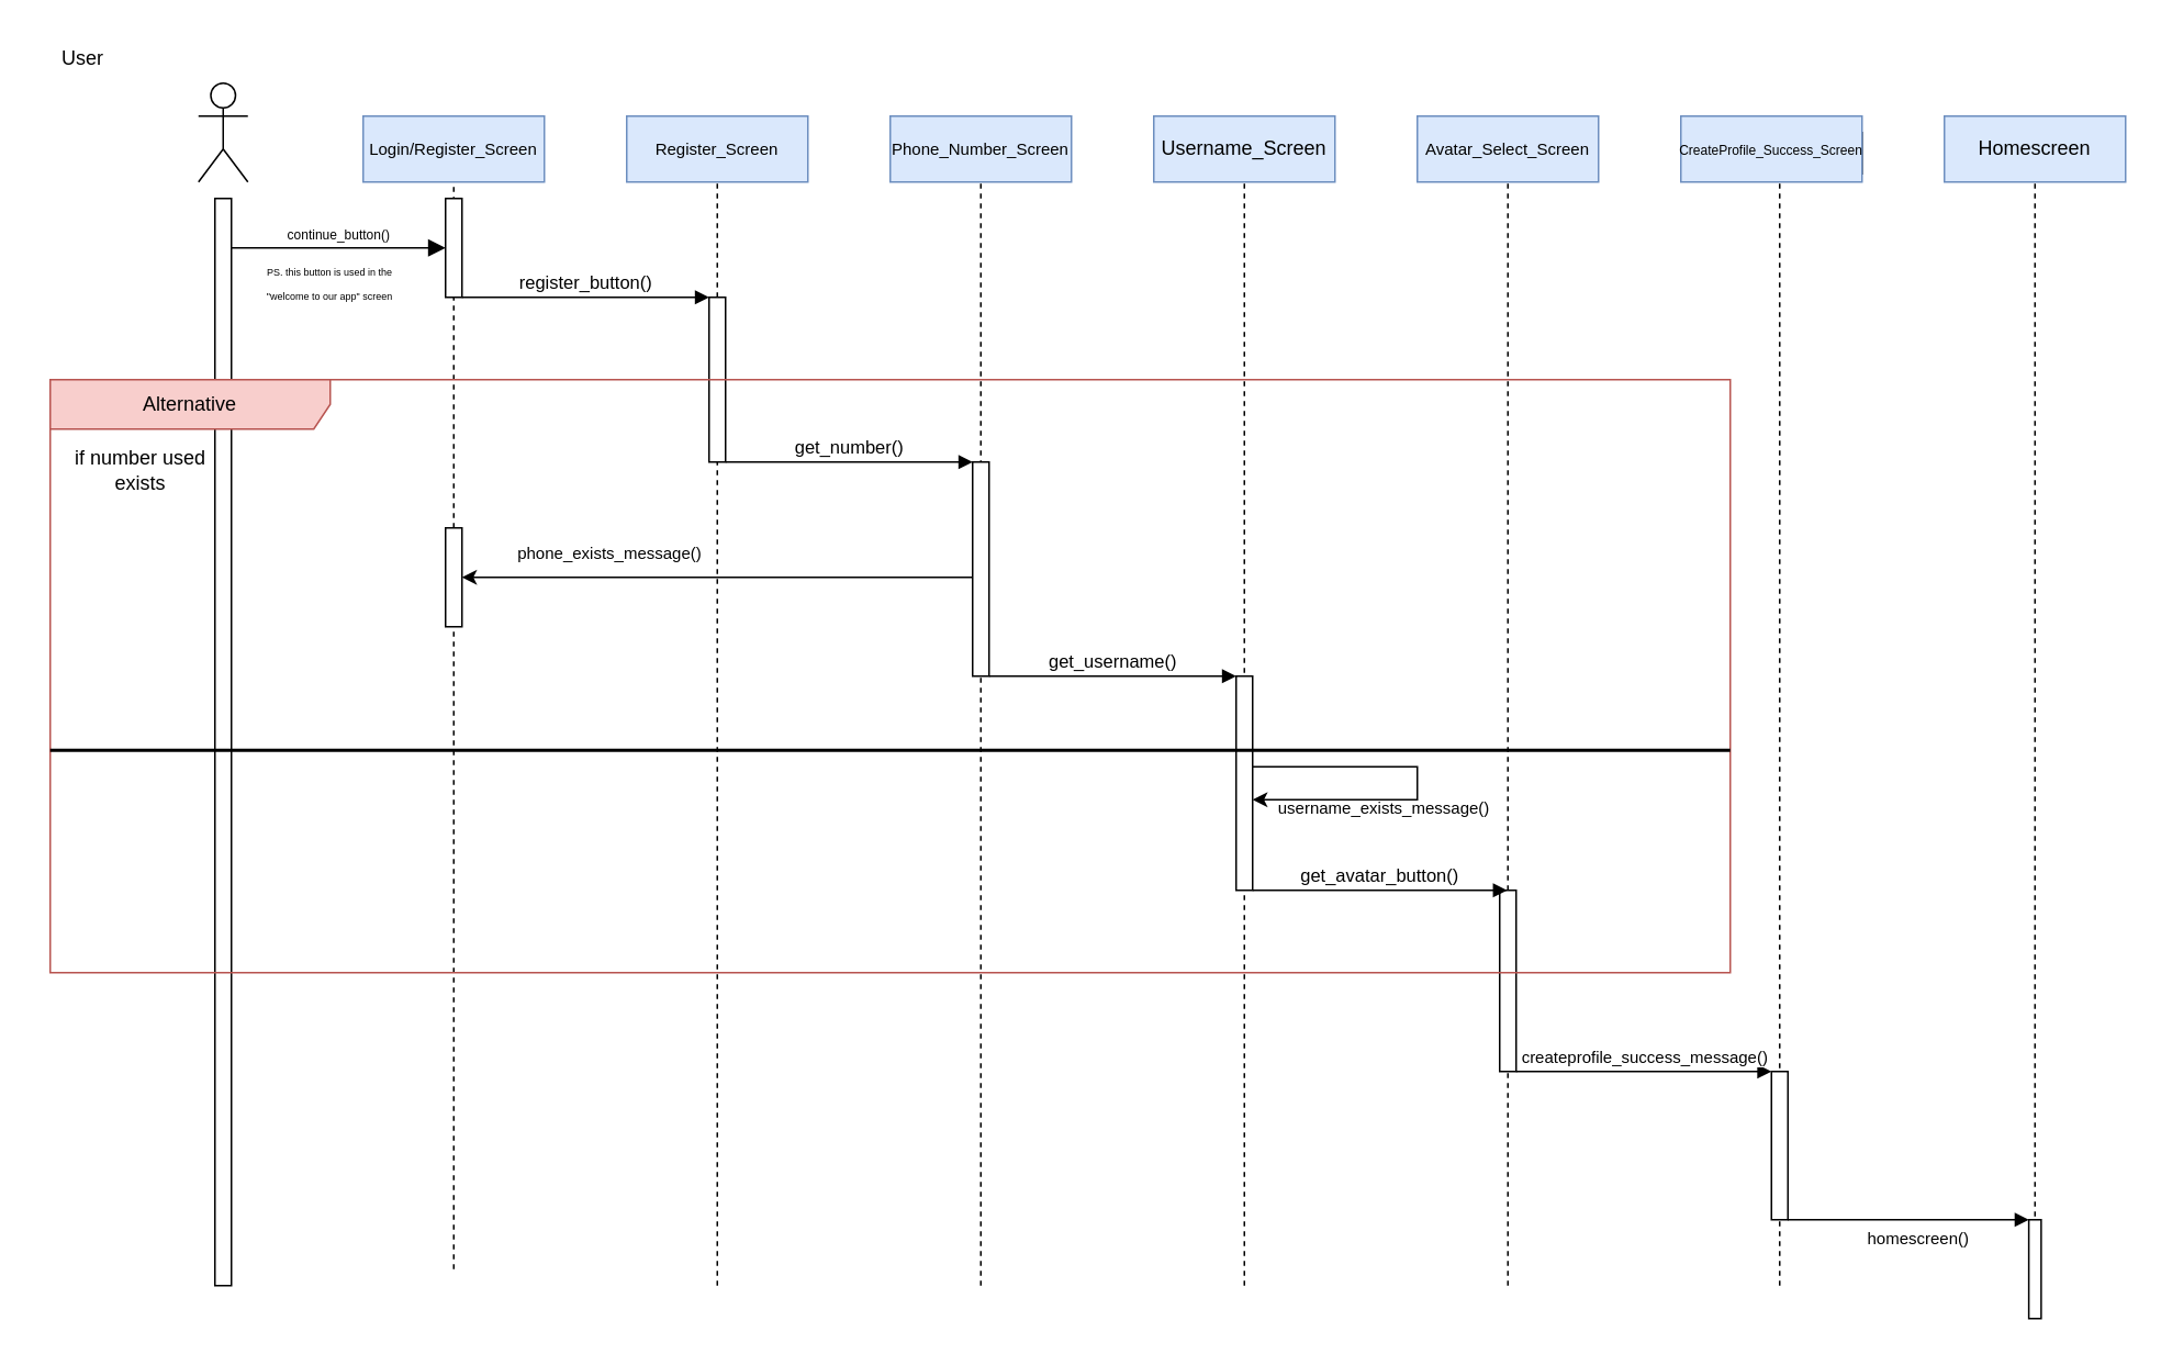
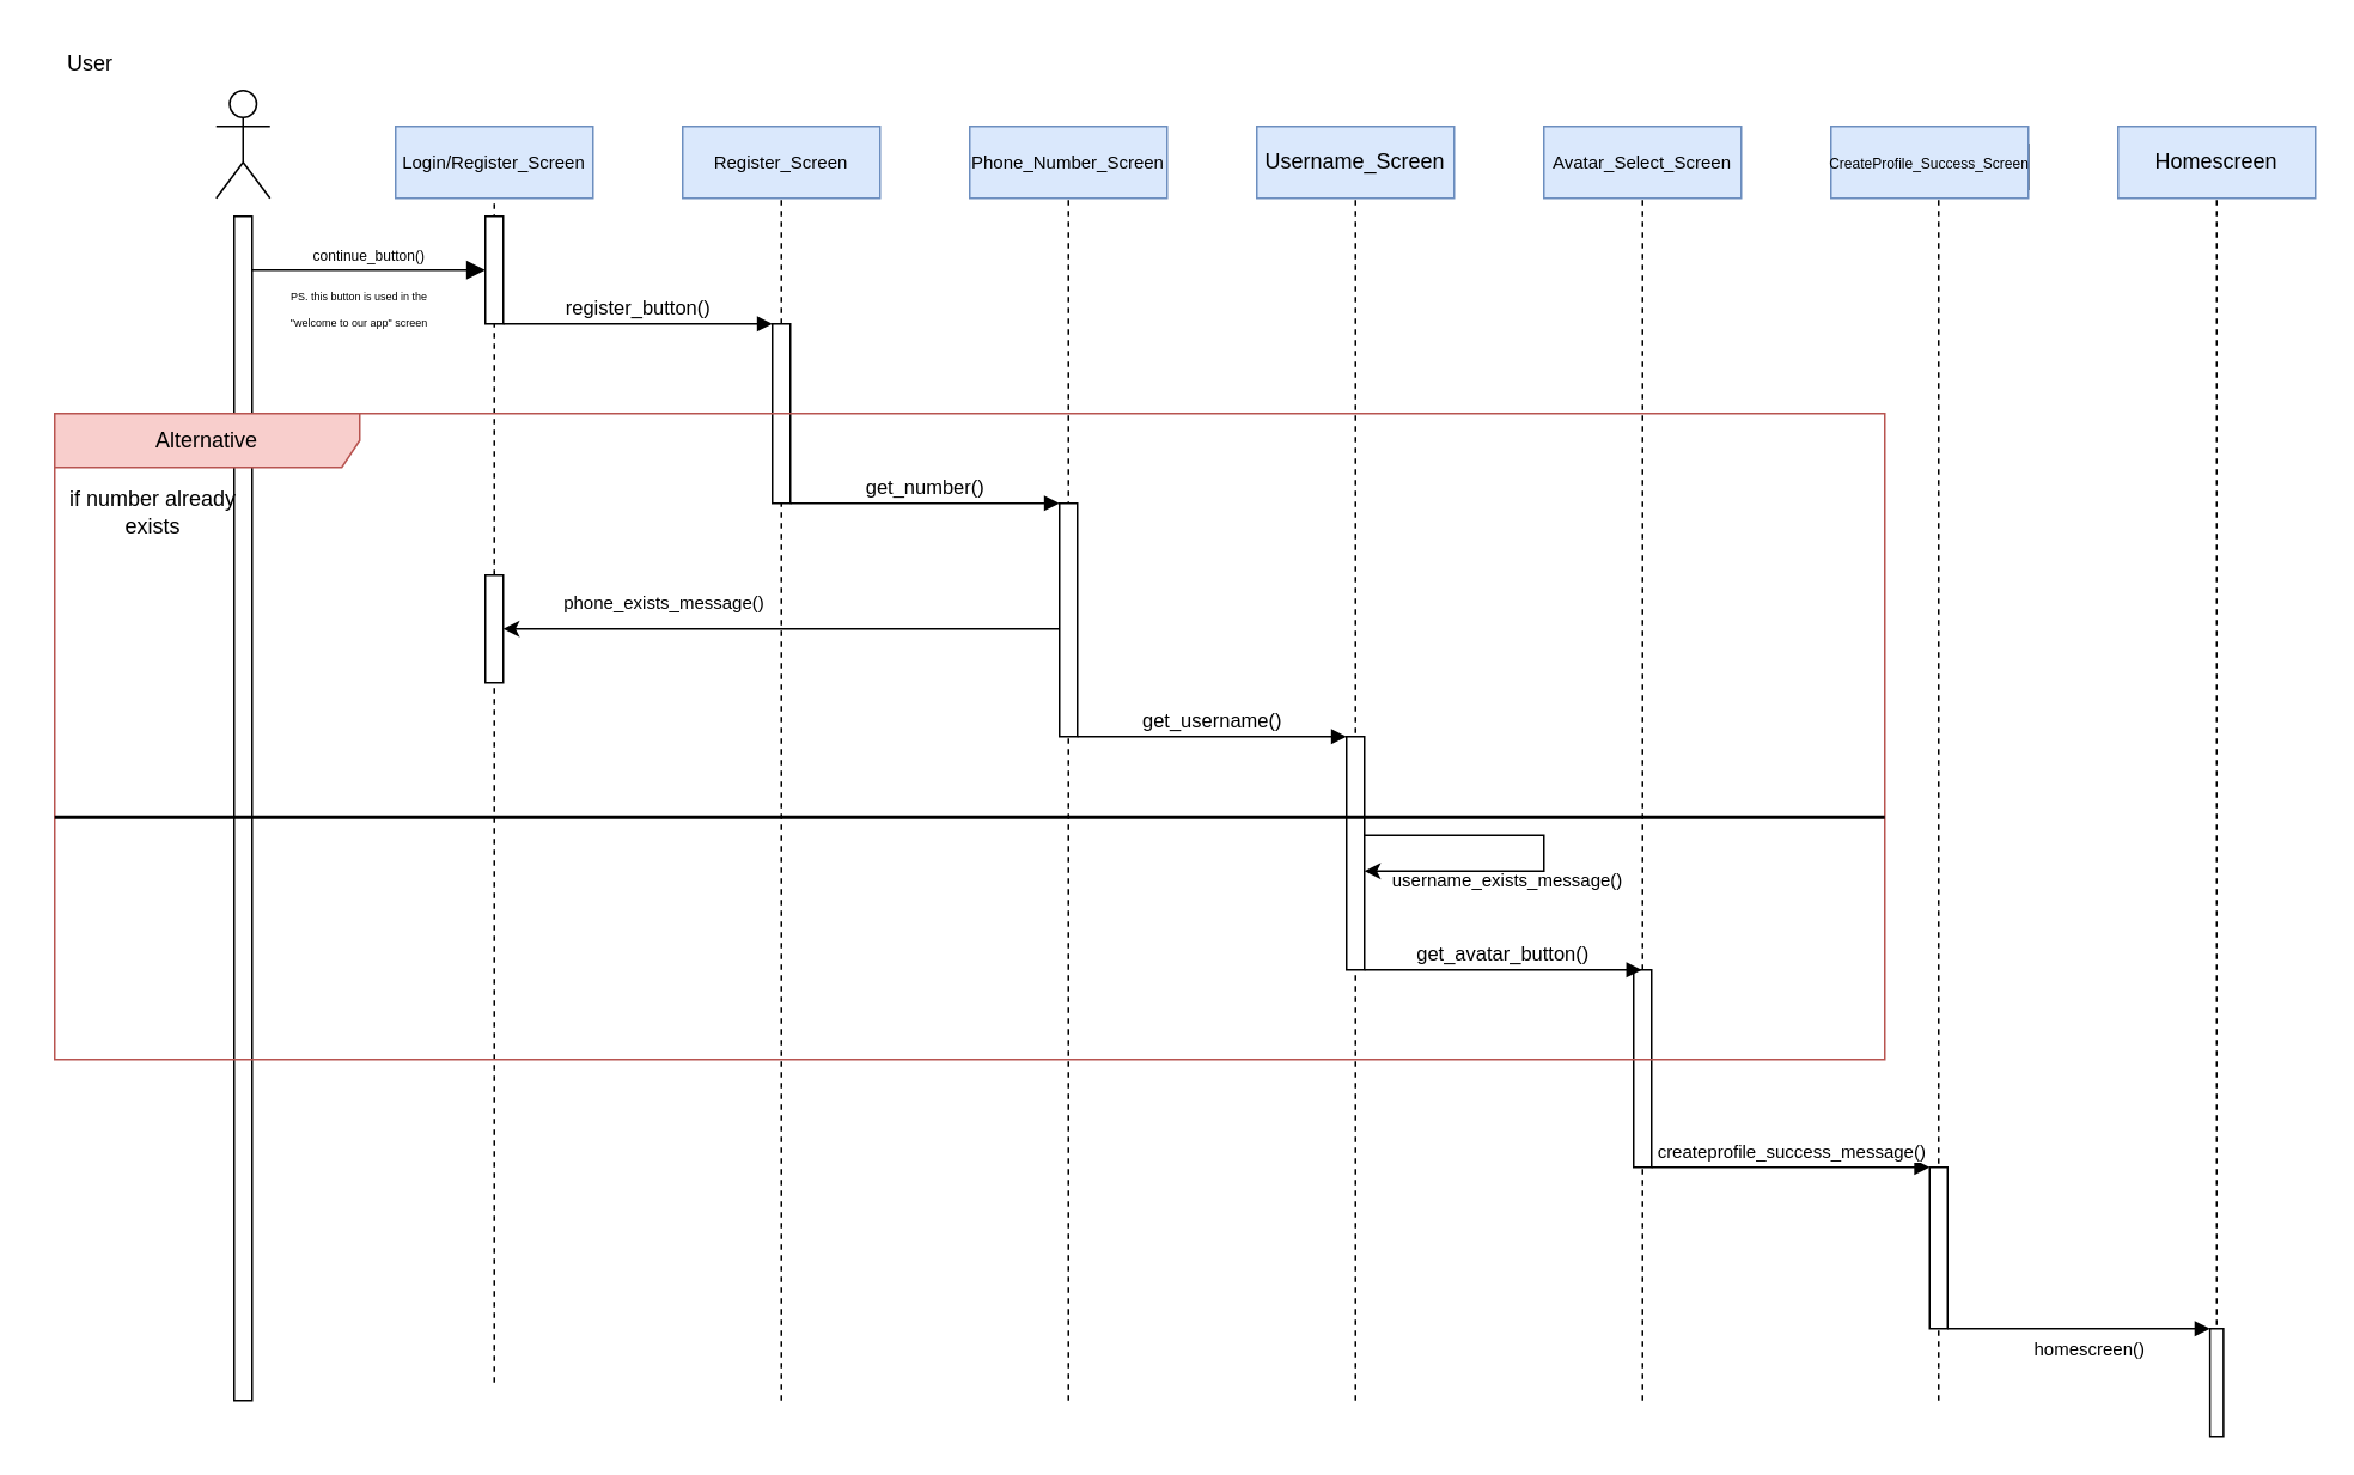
  <mxCell id="0" value="" />
  <mxCell id="1" parent="0" />
  <mxCell id="2" value="Lifeline1" style="shape=umlLifeline;perimeter=lifelinePerimeter;whiteSpace=wrap;html=1;container=1;dropTarget=0;collapsible=0;recursiveResize=0;outlineConnect=0;portConstraint=eastwest;newEdgeStyle={&quot;edgeStyle&quot;:&quot;elbowEdgeStyle&quot;,&quot;elbow&quot;:&quot;vertical&quot;,&quot;curved&quot;:0,&quot;rounded&quot;:0};size=25;movable=1;resizable=1;rotatable=1;deletable=1;editable=1;locked=0;connectable=1;" vertex="1" parent="1"><mxGeometry x="1185" y="80" width="100" height="720" as="geometry" /></mxCell>
  <mxCell id="3" value="" style="html=1;points=[];perimeter=orthogonalPerimeter;outlineConnect=0;targetShapes=umlLifeline;portConstraint=eastwest;newEdgeStyle={&quot;edgeStyle&quot;:&quot;elbowEdgeStyle&quot;,&quot;elbow&quot;:&quot;vertical&quot;,&quot;curved&quot;:0,&quot;rounded&quot;:0};" vertex="1" parent="2"><mxGeometry x="46.25" y="660" width="7.5" height="60" as="geometry" /></mxCell>
  <mxCell id="4" value="Lifeline1" style="shape=umlLifeline;perimeter=lifelinePerimeter;whiteSpace=wrap;html=1;container=1;dropTarget=0;collapsible=0;recursiveResize=0;outlineConnect=0;portConstraint=eastwest;newEdgeStyle={&quot;edgeStyle&quot;:&quot;elbowEdgeStyle&quot;,&quot;elbow&quot;:&quot;vertical&quot;,&quot;curved&quot;:0,&quot;rounded&quot;:0};size=25;movable=1;resizable=1;rotatable=1;deletable=1;editable=1;locked=0;connectable=1;" parent="1" vertex="1"><mxGeometry x="1030" y="80" width="100" height="700" as="geometry" /></mxCell>
  <mxCell id="5" value="" style="html=1;points=[];perimeter=orthogonalPerimeter;outlineConnect=0;targetShapes=umlLifeline;portConstraint=eastwest;newEdgeStyle={&quot;edgeStyle&quot;:&quot;elbowEdgeStyle&quot;,&quot;elbow&quot;:&quot;vertical&quot;,&quot;curved&quot;:0,&quot;rounded&quot;:0};" parent="4" vertex="1"><mxGeometry x="45" y="570" width="10" height="90" as="geometry" /></mxCell>
  <mxCell id="6" value="Lifeline1" style="shape=umlLifeline;perimeter=lifelinePerimeter;whiteSpace=wrap;html=1;container=1;dropTarget=0;collapsible=0;recursiveResize=0;outlineConnect=0;portConstraint=eastwest;newEdgeStyle={&quot;edgeStyle&quot;:&quot;elbowEdgeStyle&quot;,&quot;elbow&quot;:&quot;vertical&quot;,&quot;curved&quot;:0,&quot;rounded&quot;:0};size=25;movable=1;resizable=1;rotatable=1;deletable=1;editable=1;locked=0;connectable=1;" parent="1" vertex="1"><mxGeometry x="865" y="80" width="100" height="700" as="geometry" /></mxCell>
  <mxCell id="7" value="" style="html=1;points=[];perimeter=orthogonalPerimeter;outlineConnect=0;targetShapes=umlLifeline;portConstraint=eastwest;newEdgeStyle={&quot;edgeStyle&quot;:&quot;elbowEdgeStyle&quot;,&quot;elbow&quot;:&quot;vertical&quot;,&quot;curved&quot;:0,&quot;rounded&quot;:0};" parent="6" vertex="1"><mxGeometry x="45" y="460" width="10" height="110" as="geometry" /></mxCell>
  <mxCell id="8" value="Lifeline1" style="shape=umlLifeline;perimeter=lifelinePerimeter;whiteSpace=wrap;html=1;container=1;dropTarget=0;collapsible=0;recursiveResize=0;outlineConnect=0;portConstraint=eastwest;newEdgeStyle={&quot;edgeStyle&quot;:&quot;elbowEdgeStyle&quot;,&quot;elbow&quot;:&quot;vertical&quot;,&quot;curved&quot;:0,&quot;rounded&quot;:0};size=25;movable=1;resizable=1;rotatable=1;deletable=1;editable=1;locked=0;connectable=1;" parent="1" vertex="1"><mxGeometry x="705" y="80" width="100" height="700" as="geometry" /></mxCell>
  <mxCell id="9" value="" style="html=1;points=[];perimeter=orthogonalPerimeter;outlineConnect=0;targetShapes=umlLifeline;portConstraint=eastwest;newEdgeStyle={&quot;edgeStyle&quot;:&quot;elbowEdgeStyle&quot;,&quot;elbow&quot;:&quot;vertical&quot;,&quot;curved&quot;:0,&quot;rounded&quot;:0};" parent="8" vertex="1"><mxGeometry x="45" y="330" width="10" height="130" as="geometry" /></mxCell>
  <mxCell id="10" style="edgeStyle=elbowEdgeStyle;rounded=0;orthogonalLoop=1;jettySize=auto;html=1;elbow=vertical;curved=0;" parent="8" source="9" target="9" edge="1"><mxGeometry relative="1" as="geometry"><Array as="points"><mxPoint x="155" y="400" /></Array></mxGeometry></mxCell>
  <mxCell id="11" value="Lifeline1" style="shape=umlLifeline;perimeter=lifelinePerimeter;whiteSpace=wrap;html=1;container=1;dropTarget=0;collapsible=0;recursiveResize=0;outlineConnect=0;portConstraint=eastwest;newEdgeStyle={&quot;edgeStyle&quot;:&quot;elbowEdgeStyle&quot;,&quot;elbow&quot;:&quot;vertical&quot;,&quot;curved&quot;:0,&quot;rounded&quot;:0};size=25;movable=1;resizable=1;rotatable=1;deletable=1;editable=1;locked=0;connectable=1;" parent="1" vertex="1"><mxGeometry x="545" y="80" width="100" height="700" as="geometry" /></mxCell>
  <mxCell id="12" value="" style="html=1;points=[];perimeter=orthogonalPerimeter;outlineConnect=0;targetShapes=umlLifeline;portConstraint=eastwest;newEdgeStyle={&quot;edgeStyle&quot;:&quot;elbowEdgeStyle&quot;,&quot;elbow&quot;:&quot;vertical&quot;,&quot;curved&quot;:0,&quot;rounded&quot;:0};" parent="11" vertex="1"><mxGeometry x="45" y="200" width="10" height="130" as="geometry" /></mxCell>
  <mxCell id="13" value="Lifeline1" style="shape=umlLifeline;perimeter=lifelinePerimeter;whiteSpace=wrap;html=1;container=1;dropTarget=0;collapsible=0;recursiveResize=0;outlineConnect=0;portConstraint=eastwest;newEdgeStyle={&quot;edgeStyle&quot;:&quot;elbowEdgeStyle&quot;,&quot;elbow&quot;:&quot;vertical&quot;,&quot;curved&quot;:0,&quot;rounded&quot;:0};size=25;movable=1;resizable=1;rotatable=1;deletable=1;editable=1;locked=0;connectable=1;" parent="1" vertex="1"><mxGeometry x="385" y="80" width="100" height="700" as="geometry" /></mxCell>
  <mxCell id="14" value="" style="html=1;points=[];perimeter=orthogonalPerimeter;outlineConnect=0;targetShapes=umlLifeline;portConstraint=eastwest;newEdgeStyle={&quot;edgeStyle&quot;:&quot;elbowEdgeStyle&quot;,&quot;elbow&quot;:&quot;vertical&quot;,&quot;curved&quot;:0,&quot;rounded&quot;:0};" parent="13" vertex="1"><mxGeometry x="45" y="100" width="10" height="100" as="geometry" /></mxCell>
  <mxCell id="15" value="Lifeline1" style="shape=umlLifeline;perimeter=lifelinePerimeter;whiteSpace=wrap;html=1;container=1;dropTarget=0;collapsible=0;recursiveResize=0;outlineConnect=0;portConstraint=eastwest;newEdgeStyle={&quot;edgeStyle&quot;:&quot;elbowEdgeStyle&quot;,&quot;elbow&quot;:&quot;vertical&quot;,&quot;curved&quot;:0,&quot;rounded&quot;:0};size=25;movable=1;resizable=1;rotatable=1;deletable=1;editable=1;locked=0;connectable=1;" parent="1" vertex="1"><mxGeometry x="225" y="70" width="100" height="700" as="geometry" /></mxCell>
  <mxCell id="16" value="" style="html=1;points=[];perimeter=orthogonalPerimeter;outlineConnect=0;targetShapes=umlLifeline;portConstraint=eastwest;newEdgeStyle={&quot;edgeStyle&quot;:&quot;elbowEdgeStyle&quot;,&quot;elbow&quot;:&quot;vertical&quot;,&quot;curved&quot;:0,&quot;rounded&quot;:0};" parent="15" vertex="1"><mxGeometry x="45" y="250" width="10" height="60" as="geometry" /></mxCell>
  <mxCell id="17" value="" style="shape=umlActor;verticalLabelPosition=bottom;verticalAlign=top;html=1;outlineConnect=0;" parent="1" vertex="1"><mxGeometry x="120" y="50" width="30" height="60" as="geometry" /></mxCell>
  <mxCell id="18" value="&lt;font style=&quot;font-size: 10px;&quot;&gt;Login/Register_Screen&lt;/font&gt;" style="html=1;whiteSpace=wrap;fillColor=#dae8fc;strokeColor=#6c8ebf;" parent="1" vertex="1"><mxGeometry x="220" y="70" width="110" height="40" as="geometry" /></mxCell>
  <mxCell id="19" value="&lt;font style=&quot;font-size: 10px;&quot;&gt;Register_Screen&lt;/font&gt;" style="html=1;whiteSpace=wrap;fillColor=#dae8fc;strokeColor=#6c8ebf;" parent="1" vertex="1"><mxGeometry x="380" y="70" width="110" height="40" as="geometry" /></mxCell>
  <mxCell id="20" value="&lt;font style=&quot;font-size: 10px;&quot;&gt;Phone_Number_Screen&lt;/font&gt;" style="html=1;whiteSpace=wrap;fillColor=#dae8fc;strokeColor=#6c8ebf;" parent="1" vertex="1"><mxGeometry x="540" y="70" width="110" height="40" as="geometry" /></mxCell>
  <mxCell id="21" value="Username_Screen" style="html=1;whiteSpace=wrap;fillColor=#dae8fc;strokeColor=#6c8ebf;" parent="1" vertex="1"><mxGeometry x="700" y="70" width="110" height="40" as="geometry" /></mxCell>
  <mxCell id="22" value="&lt;font style=&quot;font-size: 10px;&quot;&gt;Avatar_Select_Screen&lt;/font&gt;" style="html=1;whiteSpace=wrap;fillColor=#dae8fc;strokeColor=#6c8ebf;" parent="1" vertex="1"><mxGeometry x="860" y="70" width="110" height="40" as="geometry" /></mxCell>
  <mxCell id="23" value="" style="html=1;points=[];perimeter=orthogonalPerimeter;outlineConnect=0;targetShapes=umlLifeline;portConstraint=eastwest;newEdgeStyle={&quot;edgeStyle&quot;:&quot;elbowEdgeStyle&quot;,&quot;elbow&quot;:&quot;vertical&quot;,&quot;curved&quot;:0,&quot;rounded&quot;:0};" parent="1" vertex="1"><mxGeometry x="270" y="120" width="10" height="60" as="geometry" /></mxCell>
  <mxCell id="24" value="" style="html=1;points=[];perimeter=orthogonalPerimeter;outlineConnect=0;targetShapes=umlLifeline;portConstraint=eastwest;newEdgeStyle={&quot;edgeStyle&quot;:&quot;elbowEdgeStyle&quot;,&quot;elbow&quot;:&quot;vertical&quot;,&quot;curved&quot;:0,&quot;rounded&quot;:0};" parent="1" vertex="1"><mxGeometry x="130" y="120" width="10" height="660" as="geometry" /></mxCell>
  <mxCell id="25" value="User" style="text;html=1;align=center;verticalAlign=middle;whiteSpace=wrap;rounded=0;" parent="1" vertex="1"><mxGeometry x="20" y="20" width="60" height="30" as="geometry" /></mxCell>
  <mxCell id="26" value="&lt;font style=&quot;font-size: 8px;&quot;&gt;continue_button()&lt;/font&gt;" style="html=1;verticalAlign=bottom;endArrow=block;curved=0;rounded=0;fontSize=10;startSize=8;endSize=8;" parent="1" edge="1"><mxGeometry width="80" relative="1" as="geometry"><mxPoint x="140" y="150" as="sourcePoint" /><mxPoint x="270" y="150" as="targetPoint" /></mxGeometry></mxCell>
  <mxCell id="27" value="register_button()" style="html=1;verticalAlign=bottom;endArrow=block;curved=0;rounded=0;" parent="1" edge="1"><mxGeometry width="80" relative="1" as="geometry"><mxPoint x="280" y="180" as="sourcePoint" /><mxPoint x="430" y="180" as="targetPoint" /></mxGeometry></mxCell>
  <mxCell id="28" value="get_number()" style="html=1;verticalAlign=bottom;endArrow=block;curved=0;rounded=0;" parent="1" edge="1"><mxGeometry width="80" relative="1" as="geometry"><mxPoint x="440" y="280" as="sourcePoint" /><mxPoint x="590" y="280" as="targetPoint" /></mxGeometry></mxCell>
  <mxCell id="29" value="get_username()" style="html=1;verticalAlign=bottom;endArrow=block;curved=0;rounded=0;" parent="1" edge="1"><mxGeometry width="80" relative="1" as="geometry"><mxPoint x="600" y="410" as="sourcePoint" /><mxPoint x="750" y="410" as="targetPoint" /></mxGeometry></mxCell>
  <mxCell id="30" value="get_avatar_button()" style="html=1;verticalAlign=bottom;endArrow=block;curved=0;rounded=0;" parent="1" edge="1"><mxGeometry width="80" relative="1" as="geometry"><mxPoint x="760" y="540" as="sourcePoint" /><mxPoint x="914.5" y="540" as="targetPoint" /></mxGeometry></mxCell>
  <mxCell id="31" value="Alternative" style="shape=umlFrame;whiteSpace=wrap;html=1;pointerEvents=0;recursiveResize=0;container=1;collapsible=0;width=170;fillColor=#f8cecc;strokeColor=#b85450;" parent="1" vertex="1"><mxGeometry x="30" y="230" width="1020" height="360" as="geometry" /></mxCell>
- <mxCell id="32" value="if number used exists" style="text;html=1;align=center;verticalAlign=middle;whiteSpace=wrap;rounded=0;" parent="31" vertex="1"><mxGeometry x="5" y="50" width="100" height="10" as="geometry" /></mxCell>
+ <mxCell id="32" value="if number already exists" style="text;html=1;align=center;verticalAlign=middle;whiteSpace=wrap;rounded=0;" parent="31" vertex="1"><mxGeometry x="5" y="50" width="100" height="10" as="geometry" /></mxCell>
  <mxCell id="33" value="&lt;font style=&quot;font-size: 10px;&quot;&gt;phone_exists_message()&lt;/font&gt;" style="text;html=1;align=center;verticalAlign=middle;whiteSpace=wrap;rounded=0;" parent="31" vertex="1"><mxGeometry x="280" y="100" width="120" height="10" as="geometry" /></mxCell>
  <mxCell id="34" value="" style="line;strokeWidth=2;dashed=2;labelPosition=center;verticalLabelPosition=bottom;align=left;verticalAlign=top;spacingLeft=20;spacingTop=15;html=1;whiteSpace=wrap;" parent="31" vertex="1"><mxGeometry y="220" width="1020" height="10" as="geometry" /></mxCell>
  <mxCell id="35" value="&lt;font style=&quot;font-size: 10px;&quot;&gt;username_exists_message()&lt;/font&gt;" style="text;html=1;align=center;verticalAlign=middle;whiteSpace=wrap;rounded=0;" parent="31" vertex="1"><mxGeometry x="760" y="250" width="100" height="20" as="geometry" /></mxCell>
  <mxCell id="36" value="&lt;font style=&quot;font-size: 8px;&quot;&gt;CreateProfile_Success_Screen&lt;/font&gt;" style="html=1;whiteSpace=wrap;fillColor=#dae8fc;strokeColor=#6c8ebf;" parent="1" vertex="1"><mxGeometry x="1020" y="70" width="110" height="40" as="geometry" /></mxCell>
  <mxCell id="37" style="edgeStyle=elbowEdgeStyle;rounded=0;orthogonalLoop=1;jettySize=auto;html=1;elbow=vertical;curved=0;" parent="1" source="12" target="16" edge="1"><mxGeometry relative="1" as="geometry" /></mxCell>
  <mxCell id="38" value="&lt;font style=&quot;font-size: 10px;&quot;&gt;createprofile_success_message()&lt;/font&gt;" style="html=1;verticalAlign=bottom;endArrow=block;curved=0;rounded=0;" parent="1" target="5" edge="1"><mxGeometry width="80" relative="1" as="geometry"><mxPoint x="920" y="650" as="sourcePoint" /><mxPoint x="1070" y="650" as="targetPoint" /></mxGeometry></mxCell>
  <mxCell id="39" value="&lt;font style=&quot;font-size: 6px;&quot;&gt;PS. this button is used in the &quot;welcome to our app&quot; screen&lt;/font&gt;" style="text;html=1;align=center;verticalAlign=middle;whiteSpace=wrap;rounded=0;" parent="1" vertex="1"><mxGeometry x="160" y="160" width="80" height="20" as="geometry" /></mxCell>
  <mxCell id="40" value="Homescreen" style="html=1;whiteSpace=wrap;fillColor=#dae8fc;strokeColor=#6c8ebf;" vertex="1" parent="1"><mxGeometry x="1180" y="70" width="110" height="40" as="geometry" /></mxCell>
  <mxCell id="41" value="&lt;font style=&quot;font-size: 10px;&quot;&gt;homescreen()&lt;/font&gt;" style="html=1;verticalAlign=bottom;endArrow=block;curved=0;rounded=0;" edge="1" parent="1" source="5" target="3"><mxGeometry x="0.077" y="-20" width="80" relative="1" as="geometry"><mxPoint x="1090" y="740" as="sourcePoint" /><mxPoint x="1220" y="740" as="targetPoint" /><mxPoint as="offset" /></mxGeometry></mxCell>
